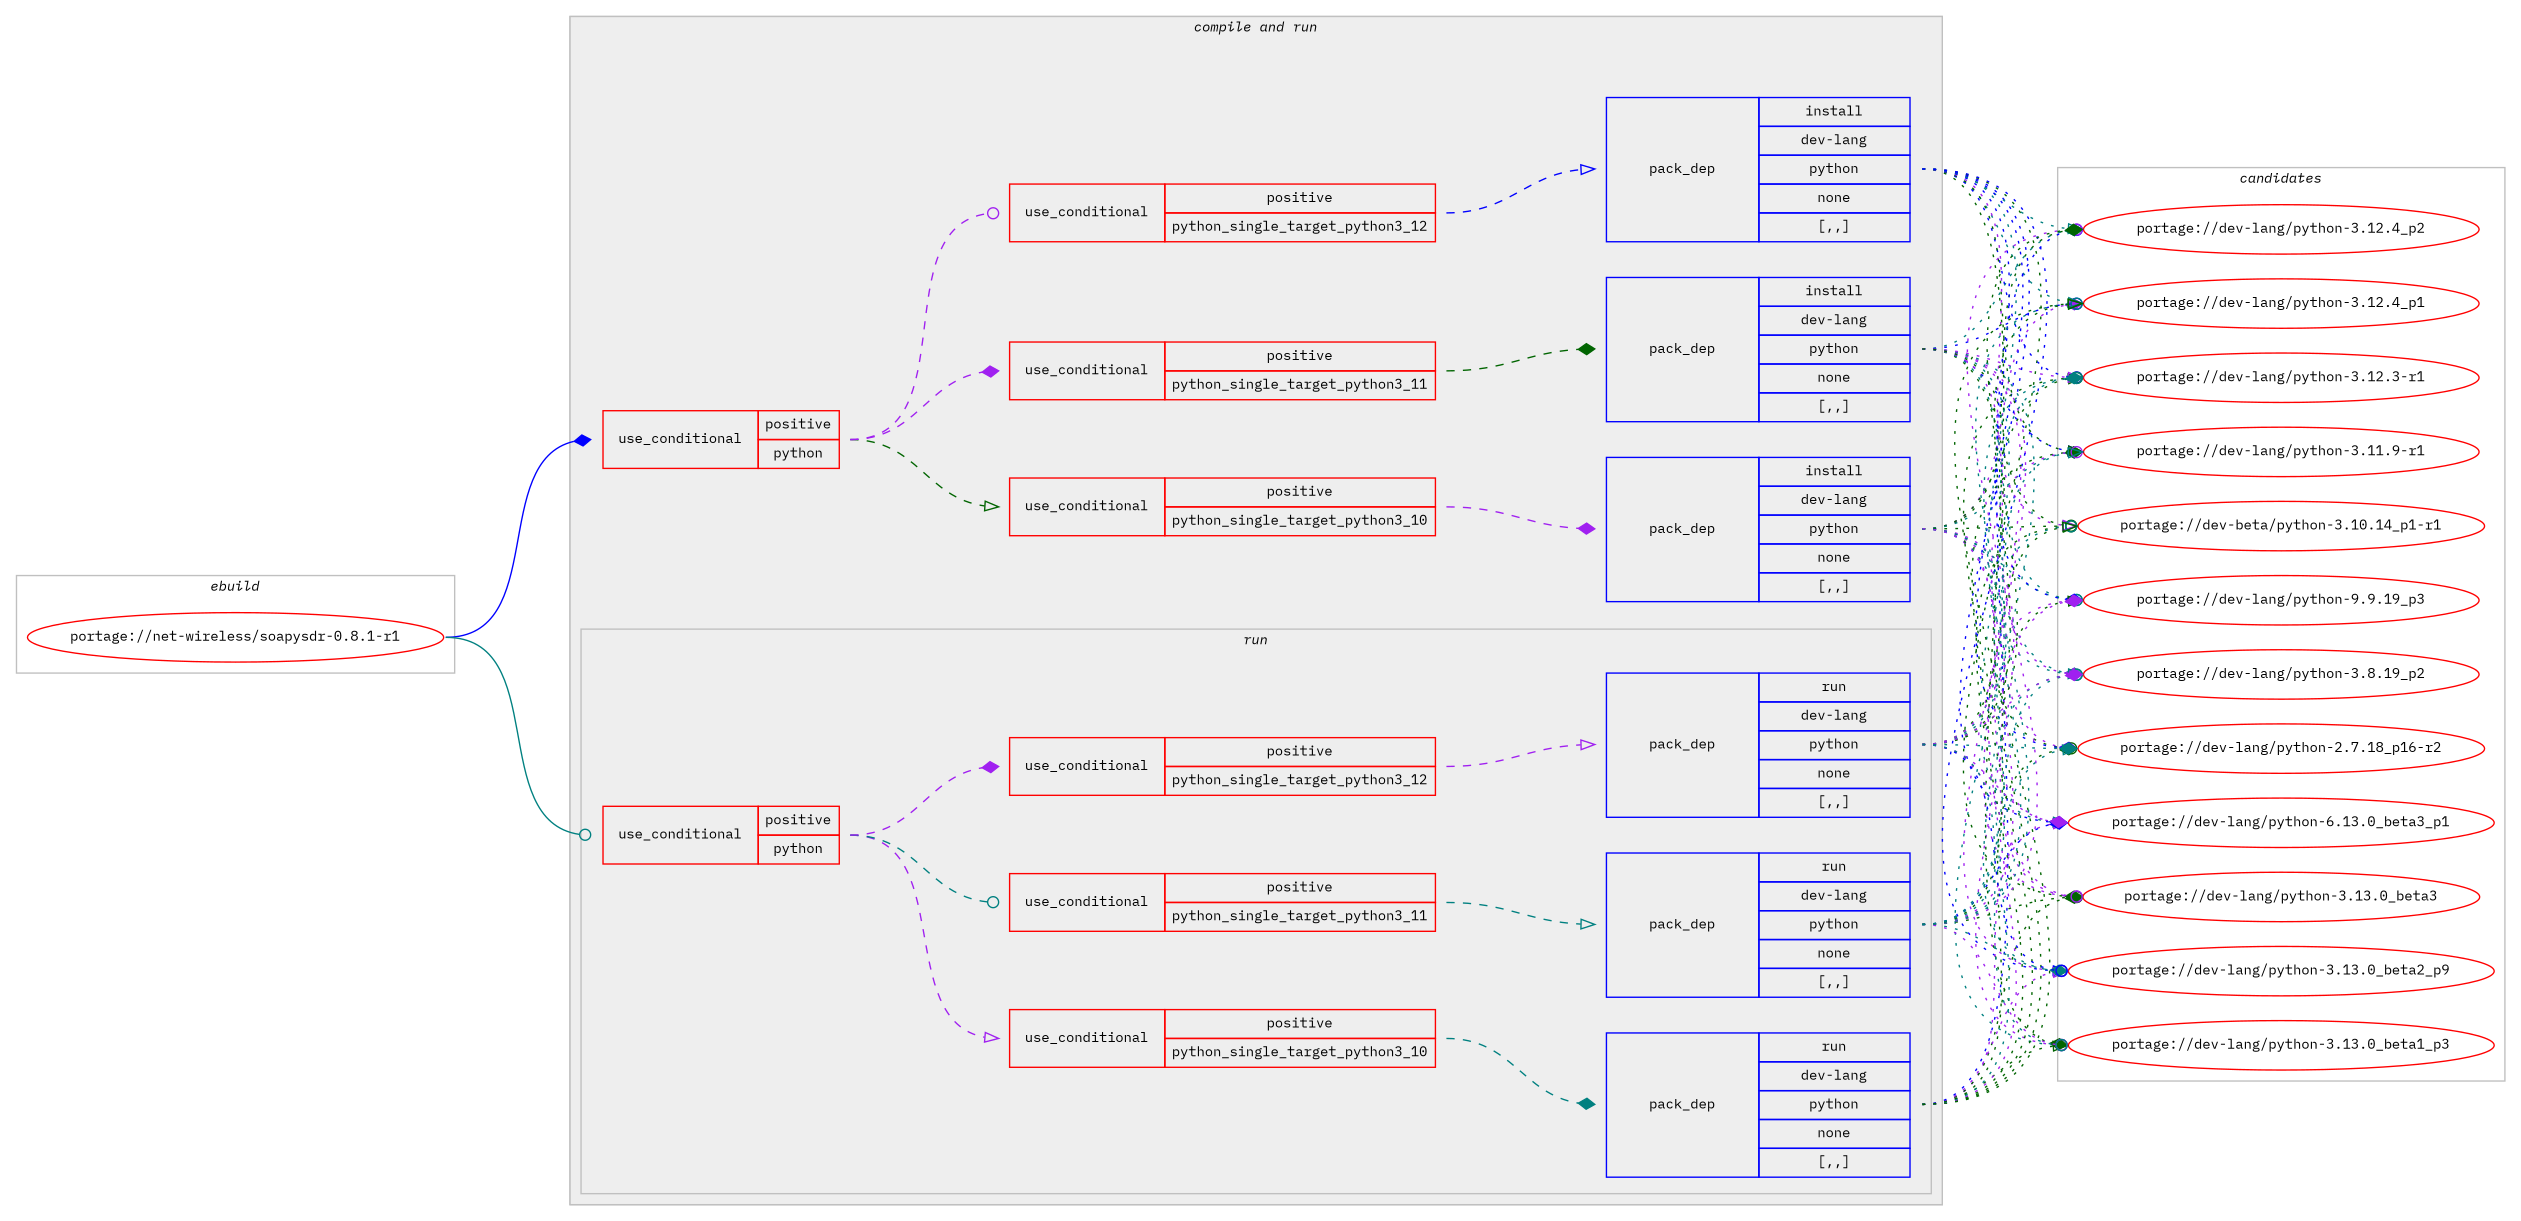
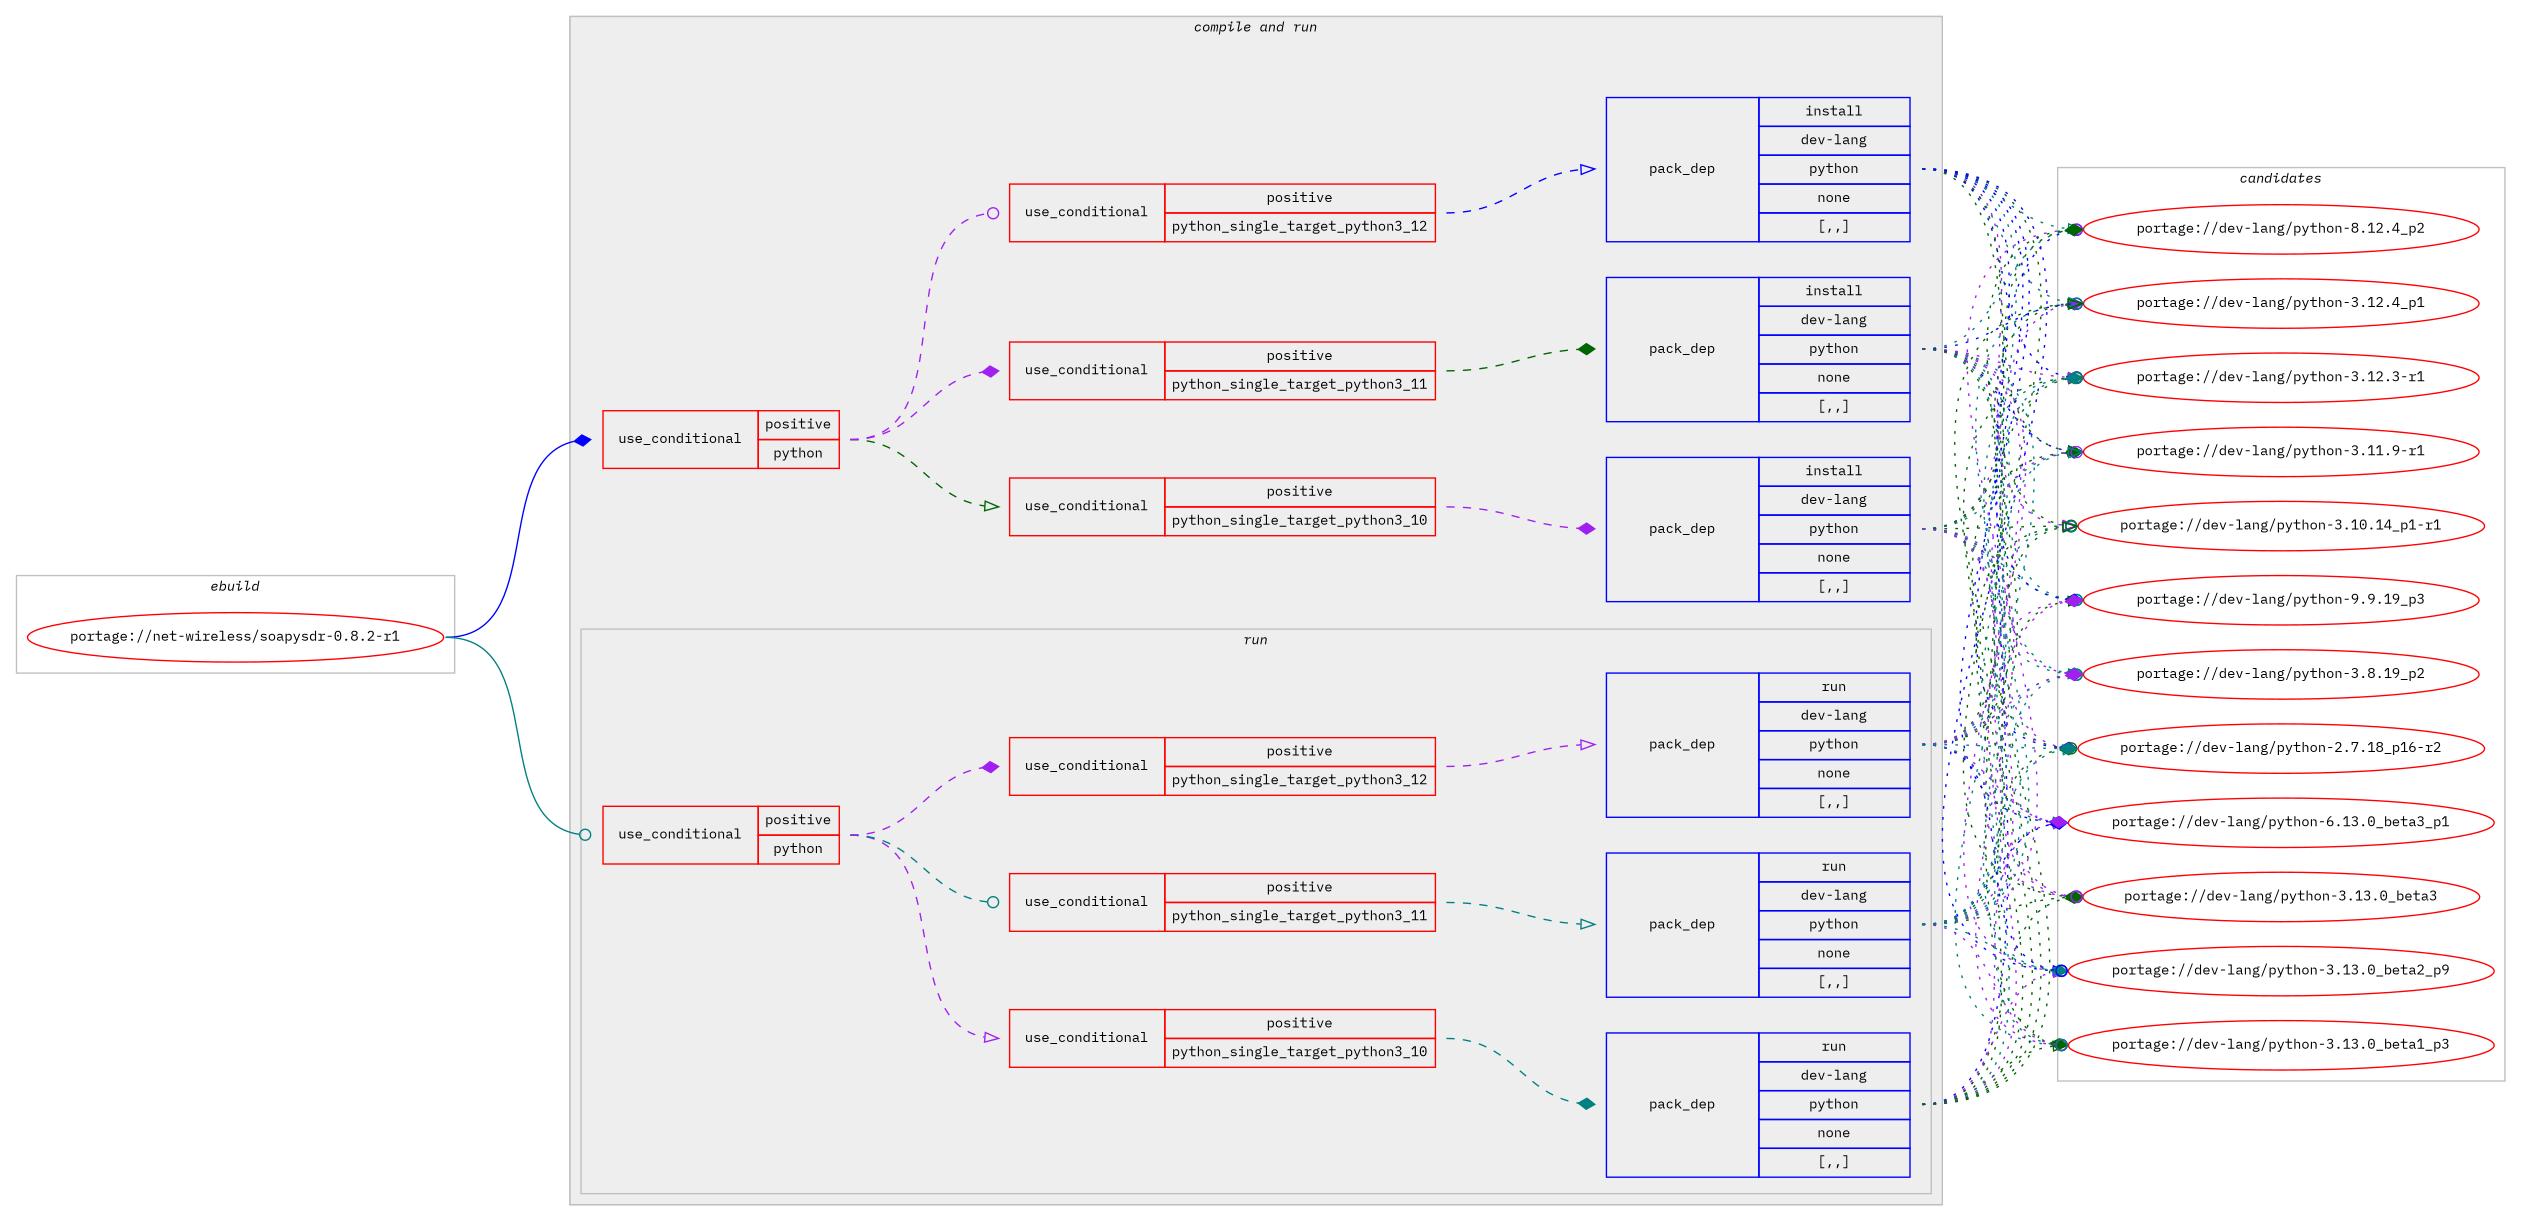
  digraph {
    compound=true
    concentrate=true
    fontname="IBM Plex Mono"
    fontsize=10
    newrank=true
    rankdir=LR
    ranksep=1.5
    node [color=red fontname="IBM Plex Mono" fontsize=10 shape=none]
    edge [arrowhead=diamond color=teal fontname="IBM Plex Mono" headport=w style=dotted tailport=e weight=100]
-   n1 [label="portage://net-wireless/soapysdr-0.8.1-r1" width=4 shape=""]
+   n1 [label="portage://net-wireless/soapysdr-0.8.2-r1" width=4 shape=""]
    n2 [color=blue label=<<TABLE BORDER="0" CELLBORDER="1" CELLSPACING="0" CELLPADDING="4" WIDTH="220"><TR><TD ROWSPAN="6" CELLPADDING="30">pack_dep</TD></TR><TR><TD WIDTH="110">install</TD></TR><TR><TD>dev-lang</TD></TR><TR><TD>python</TD></TR><TR><TD>none</TD></TR><TR><TD>[,,]</TD></TR></TABLE>>]
    n3 [label=<<TABLE BORDER="0" CELLBORDER="1" CELLSPACING="0" CELLPADDING="4"><TR><TD ROWSPAN="3" CELLPADDING="10">use_conditional</TD></TR><TR><TD>positive</TD></TR><TR><TD>python_single_target_python3_10</TD></TR></TABLE>>]
    n4 [color=blue label=<<TABLE BORDER="0" CELLBORDER="1" CELLSPACING="0" CELLPADDING="4" WIDTH="220"><TR><TD ROWSPAN="6" CELLPADDING="30">pack_dep</TD></TR><TR><TD WIDTH="110">install</TD></TR><TR><TD>dev-lang</TD></TR><TR><TD>python</TD></TR><TR><TD>none</TD></TR><TR><TD>[,,]</TD></TR></TABLE>>]
    n5 [label=<<TABLE BORDER="0" CELLBORDER="1" CELLSPACING="0" CELLPADDING="4"><TR><TD ROWSPAN="3" CELLPADDING="10">use_conditional</TD></TR><TR><TD>positive</TD></TR><TR><TD>python_single_target_python3_11</TD></TR></TABLE>>]
    n6 [color=blue label=<<TABLE BORDER="0" CELLBORDER="1" CELLSPACING="0" CELLPADDING="4" WIDTH="220"><TR><TD ROWSPAN="6" CELLPADDING="30">pack_dep</TD></TR><TR><TD WIDTH="110">install</TD></TR><TR><TD>dev-lang</TD></TR><TR><TD>python</TD></TR><TR><TD>none</TD></TR><TR><TD>[,,]</TD></TR></TABLE>>]
    n7 [label=<<TABLE BORDER="0" CELLBORDER="1" CELLSPACING="0" CELLPADDING="4"><TR><TD ROWSPAN="3" CELLPADDING="10">use_conditional</TD></TR><TR><TD>positive</TD></TR><TR><TD>python_single_target_python3_12</TD></TR></TABLE>>]
    n8 [label=<<TABLE BORDER="0" CELLBORDER="1" CELLSPACING="0" CELLPADDING="4"><TR><TD ROWSPAN="3" CELLPADDING="10">use_conditional</TD></TR><TR><TD>positive</TD></TR><TR><TD>python</TD></TR></TABLE>>]
    n9 [color=blue label=<<TABLE BORDER="0" CELLBORDER="1" CELLSPACING="0" CELLPADDING="4" WIDTH="220"><TR><TD ROWSPAN="6" CELLPADDING="30">pack_dep</TD></TR><TR><TD WIDTH="110">run</TD></TR><TR><TD>dev-lang</TD></TR><TR><TD>python</TD></TR><TR><TD>none</TD></TR><TR><TD>[,,]</TD></TR></TABLE>>]
    n10 [label=<<TABLE BORDER="0" CELLBORDER="1" CELLSPACING="0" CELLPADDING="4"><TR><TD ROWSPAN="3" CELLPADDING="10">use_conditional</TD></TR><TR><TD>positive</TD></TR><TR><TD>python_single_target_python3_10</TD></TR></TABLE>>]
    n11 [color=blue label=<<TABLE BORDER="0" CELLBORDER="1" CELLSPACING="0" CELLPADDING="4" WIDTH="220"><TR><TD ROWSPAN="6" CELLPADDING="30">pack_dep</TD></TR><TR><TD WIDTH="110">run</TD></TR><TR><TD>dev-lang</TD></TR><TR><TD>python</TD></TR><TR><TD>none</TD></TR><TR><TD>[,,]</TD></TR></TABLE>>]
    n12 [label=<<TABLE BORDER="0" CELLBORDER="1" CELLSPACING="0" CELLPADDING="4"><TR><TD ROWSPAN="3" CELLPADDING="10">use_conditional</TD></TR><TR><TD>positive</TD></TR><TR><TD>python_single_target_python3_11</TD></TR></TABLE>>]
    n13 [color=blue label=<<TABLE BORDER="0" CELLBORDER="1" CELLSPACING="0" CELLPADDING="4" WIDTH="220"><TR><TD ROWSPAN="6" CELLPADDING="30">pack_dep</TD></TR><TR><TD WIDTH="110">run</TD></TR><TR><TD>dev-lang</TD></TR><TR><TD>python</TD></TR><TR><TD>none</TD></TR><TR><TD>[,,]</TD></TR></TABLE>>]
    n14 [label=<<TABLE BORDER="0" CELLBORDER="1" CELLSPACING="0" CELLPADDING="4"><TR><TD ROWSPAN="3" CELLPADDING="10">use_conditional</TD></TR><TR><TD>positive</TD></TR><TR><TD>python_single_target_python3_12</TD></TR></TABLE>>]
    n15 [label=<<TABLE BORDER="0" CELLBORDER="1" CELLSPACING="0" CELLPADDING="4"><TR><TD ROWSPAN="3" CELLPADDING="10">use_conditional</TD></TR><TR><TD>positive</TD></TR><TR><TD>python</TD></TR></TABLE>>]
    n16 [label="portage://dev-lang/python-6.13.0_beta3_p1" width=4 shape=""]
    n17 [label="portage://dev-lang/python-3.13.0_beta3" width=4 shape=""]
    n18 [label="portage://dev-lang/python-3.13.0_beta2_p9" width=4 shape=""]
    n19 [label="portage://dev-lang/python-3.13.0_beta1_p3" width=4 shape=""]
-   n20 [label="portage://dev-lang/python-3.12.4_p2" width=4 shape=""]
+   n20 [label="portage://dev-lang/python-8.12.4_p2" width=4 shape=""]
    n21 [label="portage://dev-lang/python-3.12.4_p1" width=4 shape=""]
    n22 [label="portage://dev-lang/python-3.12.3-r1" width=4 shape=""]
    n23 [label="portage://dev-lang/python-3.11.9-r1" width=4 shape=""]
-   n24 [label="portage://dev-beta/python-3.10.14_p1-r1" width=4 shape=""]
+   n24 [label="portage://dev-lang/python-3.10.14_p1-r1" width=4 shape=""]
    n25 [label="portage://dev-lang/python-9.9.19_p3" width=4 shape=""]
    n26 [label="portage://dev-lang/python-3.8.19_p2" width=4 shape=""]
    n27 [label="portage://dev-lang/python-2.7.18_p16-r2" width=4 shape=""]
    subgraph cluster_1 {
      color=gray
      label=<<i>ebuild</i>>
      n1
    }
    subgraph cluster_2 {
      color=gray
      label=<<i>dependencies</i>>
      subgraph cluster_3 {
        color=gray
        fillcolor="#eeeeee"
        label=<<i>compile</i>>
        style=filled
        subgraph sub_4 {
          color=gray
          fillcolor="#eeeeee"
          label=<<i>compile</i>>
          style=filled
          n8
          subgraph sub_5 {
            color=gray
            fillcolor="#eeeeee"
            label=<<i>compile</i>>
            style=filled
            n3
            subgraph sub_6 {
              color=gray
              fillcolor="#eeeeee"
              label=<<i>compile</i>>
              style=filled
              n2
            }
          }
          subgraph sub_7 {
            color=gray
            fillcolor="#eeeeee"
            label=<<i>compile</i>>
            style=filled
            n5
            subgraph sub_8 {
              color=gray
              fillcolor="#eeeeee"
              label=<<i>compile</i>>
              style=filled
              n4
            }
          }
          subgraph sub_9 {
            color=gray
            fillcolor="#eeeeee"
            label=<<i>compile</i>>
            style=filled
            n7
            subgraph sub_10 {
              color=gray
              fillcolor="#eeeeee"
              label=<<i>compile</i>>
              style=filled
              n6
            }
          }
        }
      }
      subgraph cluster_11 {
        color=gray
        fillcolor="#eeeeee"
        label=<<i>compile and run</i>>
        style=filled
      }
      subgraph cluster_12 {
        color=gray
        fillcolor="#eeeeee"
        label=<<i>run</i>>
        style=filled
        subgraph sub_13 {
          color=gray
          fillcolor="#eeeeee"
          label=<<i>run</i>>
          style=filled
          n15
          subgraph sub_14 {
            color=gray
            fillcolor="#eeeeee"
            label=<<i>run</i>>
            style=filled
            n10
            subgraph sub_15 {
              color=gray
              fillcolor="#eeeeee"
              label=<<i>run</i>>
              style=filled
              n9
            }
          }
          subgraph sub_16 {
            color=gray
            fillcolor="#eeeeee"
            label=<<i>run</i>>
            style=filled
            n12
            subgraph sub_17 {
              color=gray
              fillcolor="#eeeeee"
              label=<<i>run</i>>
              style=filled
              n11
            }
          }
          subgraph sub_18 {
            color=gray
            fillcolor="#eeeeee"
            label=<<i>run</i>>
            style=filled
            n14
            subgraph sub_19 {
              color=gray
              fillcolor="#eeeeee"
              label=<<i>run</i>>
              style=filled
              n13
            }
          }
        }
      }
    }
    subgraph cluster_20 {
      color=gray
      label=<<i>candidates</i>>
      rank=same
      subgraph sub_21 {
        color=black
        label=<<i>candidates</i>>
        nodesep=1
        rank=same
        n16
        n17
        n18
        n19
        n20
        n21
        n22
        n23
        n24
        n25
        n26
        n27
      }
      subgraph sub_22 {
        color=black
        label=<<i>candidates</i>>
        nodesep=1
        rank=same
        n16
        n17
        n18
        n19
        n20
        n21
        n22
        n23
        n24
        n25
        n26
        n27
      }
      subgraph sub_23 {
        color=black
        label=<<i>candidates</i>>
        nodesep=1
        rank=same
        n16
        n17
        n18
        n19
        n20
        n21
        n22
        n23
        n24
        n25
        n26
        n27
      }
      subgraph sub_24 {
        color=black
        label=<<i>candidates</i>>
        nodesep=1
        rank=same
        n16
        n17
        n18
        n19
        n20
        n21
        n22
        n23
        n24
        n25
        n26
        n27
      }
      subgraph sub_25 {
        color=black
        label=<<i>candidates</i>>
        nodesep=1
        rank=same
        n16
        n17
        n18
        n19
        n20
        n21
        n22
        n23
        n24
        n25
        n26
        n27
      }
      subgraph sub_26 {
        color=black
        label=<<i>candidates</i>>
        nodesep=1
        rank=same
        n16
        n17
        n18
        n19
        n20
        n21
        n22
        n23
        n24
        n25
        n26
        n27
      }
    }
    n1 -> n8 [color=blue style=solid weight=20]
    n1 -> n15 [arrowhead=odot style=solid weight=20]
    n2 -> n16 [color=purple]
    n2 -> n17 [arrowhead=odot color=purple]
    n2 -> n18 [arrowhead=odot]
    n2 -> n19 [arrowhead=odot color=purple]
    n2 -> n20 [color=darkgreen]
    n2 -> n21 [color=purple]
    n2 -> n22 [arrowhead=onormal color=darkgreen]
    n2 -> n23
    n2 -> n24 [arrowhead=onormal color=darkgreen]
    n2 -> n25 [arrowhead=odot]
    n2 -> n26
    n2 -> n27 [color=purple]
    n3 -> n2 [color=purple style=dashed weight=20]
    n4 -> n16 [arrowhead=onormal]
    n4 -> n17 [arrowhead=odot color=purple]
    n4 -> n18 [arrowhead=odot color=purple]
    n4 -> n19 [arrowhead=odot]
    n4 -> n20
    n4 -> n21 [arrowhead=odot color=blue]
    n4 -> n22 [arrowhead=onormal color=purple]
    n4 -> n23 [arrowhead=onormal color=blue]
    n4 -> n24 [arrowhead=odot color=darkgreen]
    n4 -> n25 [arrowhead=odot]
    n4 -> n26 [color=purple]
    n4 -> n27 [arrowhead=odot color=darkgreen]
    n5 -> n4 [color=darkgreen style=dashed weight=20]
    n6 -> n16 [color=blue]
    n6 -> n17 [color=darkgreen]
    n6 -> n18 [arrowhead=onormal color=blue]
    n6 -> n19 [color=darkgreen]
    n6 -> n20 [arrowhead=onormal]
    n6 -> n21 [arrowhead=onormal]
    n6 -> n22 [arrowhead=odot color=blue]
    n6 -> n23 [arrowhead=onormal color=darkgreen]
    n6 -> n24 [arrowhead=onormal color=purple]
    n6 -> n25 [color=blue]
    n6 -> n26 [arrowhead=onormal]
    n6 -> n27 [color=blue]
    n7 -> n6 [arrowhead=onormal color=blue style=dashed weight=20]
    n8 -> n3 [arrowhead=onormal color=darkgreen style=dashed weight=20]
    n8 -> n5 [color=purple style=dashed weight=20]
    n8 -> n7 [arrowhead=odot color=purple style=dashed weight=20]
    n9 -> n16 [arrowhead=onormal color=purple]
    n9 -> n17 [color=darkgreen]
    n9 -> n18 [arrowhead=onormal color=purple]
    n9 -> n19 [arrowhead=onormal color=darkgreen]
    n9 -> n20 [arrowhead=odot color=blue]
    n9 -> n21 [arrowhead=onormal color=darkgreen]
    n9 -> n22 [arrowhead=odot color=darkgreen]
    n9 -> n23 [color=darkgreen]
    n9 -> n24 [arrowhead=odot color=darkgreen]
    n9 -> n25 [color=purple]
    n9 -> n26 [arrowhead=odot]
    n9 -> n27 [color=darkgreen]
    n10 -> n9 [style=dashed weight=20]
    n11 -> n16 [color=blue]
    n11 -> n17 [arrowhead=odot color=darkgreen]
    n11 -> n18
    n11 -> n19 [arrowhead=odot color=purple]
    n11 -> n20 [arrowhead=odot color=purple]
    n11 -> n21 [arrowhead=odot]
    n11 -> n22
    n11 -> n23 [arrowhead=odot color=purple]
    n11 -> n24 [arrowhead=odot]
    n11 -> n25 [arrowhead=onormal color=darkgreen]
    n11 -> n26 [arrowhead=odot]
    n11 -> n27 [arrowhead=onormal]
    n12 -> n11 [arrowhead=onormal style=dashed weight=20]
    n13 -> n16 [color=purple]
    n13 -> n17 [arrowhead=odot color=purple]
    n13 -> n18 [arrowhead=odot color=blue]
    n13 -> n19 [arrowhead=odot]
    n13 -> n20 [color=darkgreen]
    n13 -> n21 [arrowhead=onormal color=darkgreen]
    n13 -> n22 [arrowhead=odot]
    n13 -> n23 [arrowhead=onormal]
    n13 -> n24 [arrowhead=onormal color=darkgreen]
    n13 -> n25 [color=purple]
    n13 -> n26 [color=purple]
    n13 -> n27
    n14 -> n13 [arrowhead=onormal color=purple style=dashed weight=20]
    n15 -> n10 [arrowhead=onormal color=purple style=dashed weight=20]
    n15 -> n12 [arrowhead=odot style=dashed weight=20]
    n15 -> n14 [color=purple style=dashed weight=20]
  }
